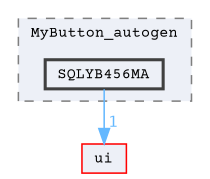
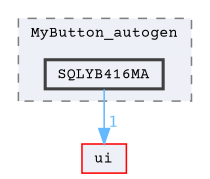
  digraph {
    compound=true
    fontname="Courier Prime"
    node [fillcolor="#edf0f7" fontname="Courier Prime" fontsize=10 shape=box]
-   n1 [color=grey25 height=0.2 label=SQLYB456MA style="filled,bold" width=0.4]
+   n1 [color=grey25 height=0.2 label=SQLYB416MA style="filled,bold" width=0.4]
    n2 [color=red height=0.2 label=ui style=filled width=0.4]
    subgraph cluster_1 {
      bgcolor="#edf0f7"
      fontsize=10
      label=MyButton_autogen
      pencolor=grey50
      style="filled,dashed"
      n1
    }
    n1 -> n2 [color=steelblue1 fontcolor=steelblue1 fontname="Courier Prime" fontsize=10 headlabel=1 labeldistance=1.5 labelfontname=Helvetica labelfontsize=10]
  }
